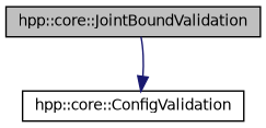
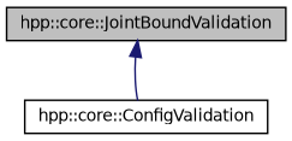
  digraph {
    node [color=black fontname=Helvetica fontsize=10 shape=record style=filled]
    n1 [fillcolor=grey75 fontcolor=black height=0.2 label="hpp::core::JointBoundValidation" width=0.4]
    n2 [fillcolor=white height=0.2 label="hpp::core::ConfigValidation" width=0.4]
-   n2 -> n1 [color=midnightblue dir=back fontname=Helvetica fontsize=10 labelfontname=Helvetica labelfontsize=10 style=solid]
+   n1 -> n2 [color=midnightblue dir=back fontname=Helvetica fontsize=10 labelfontname=Helvetica labelfontsize=10 style=solid]
  }
